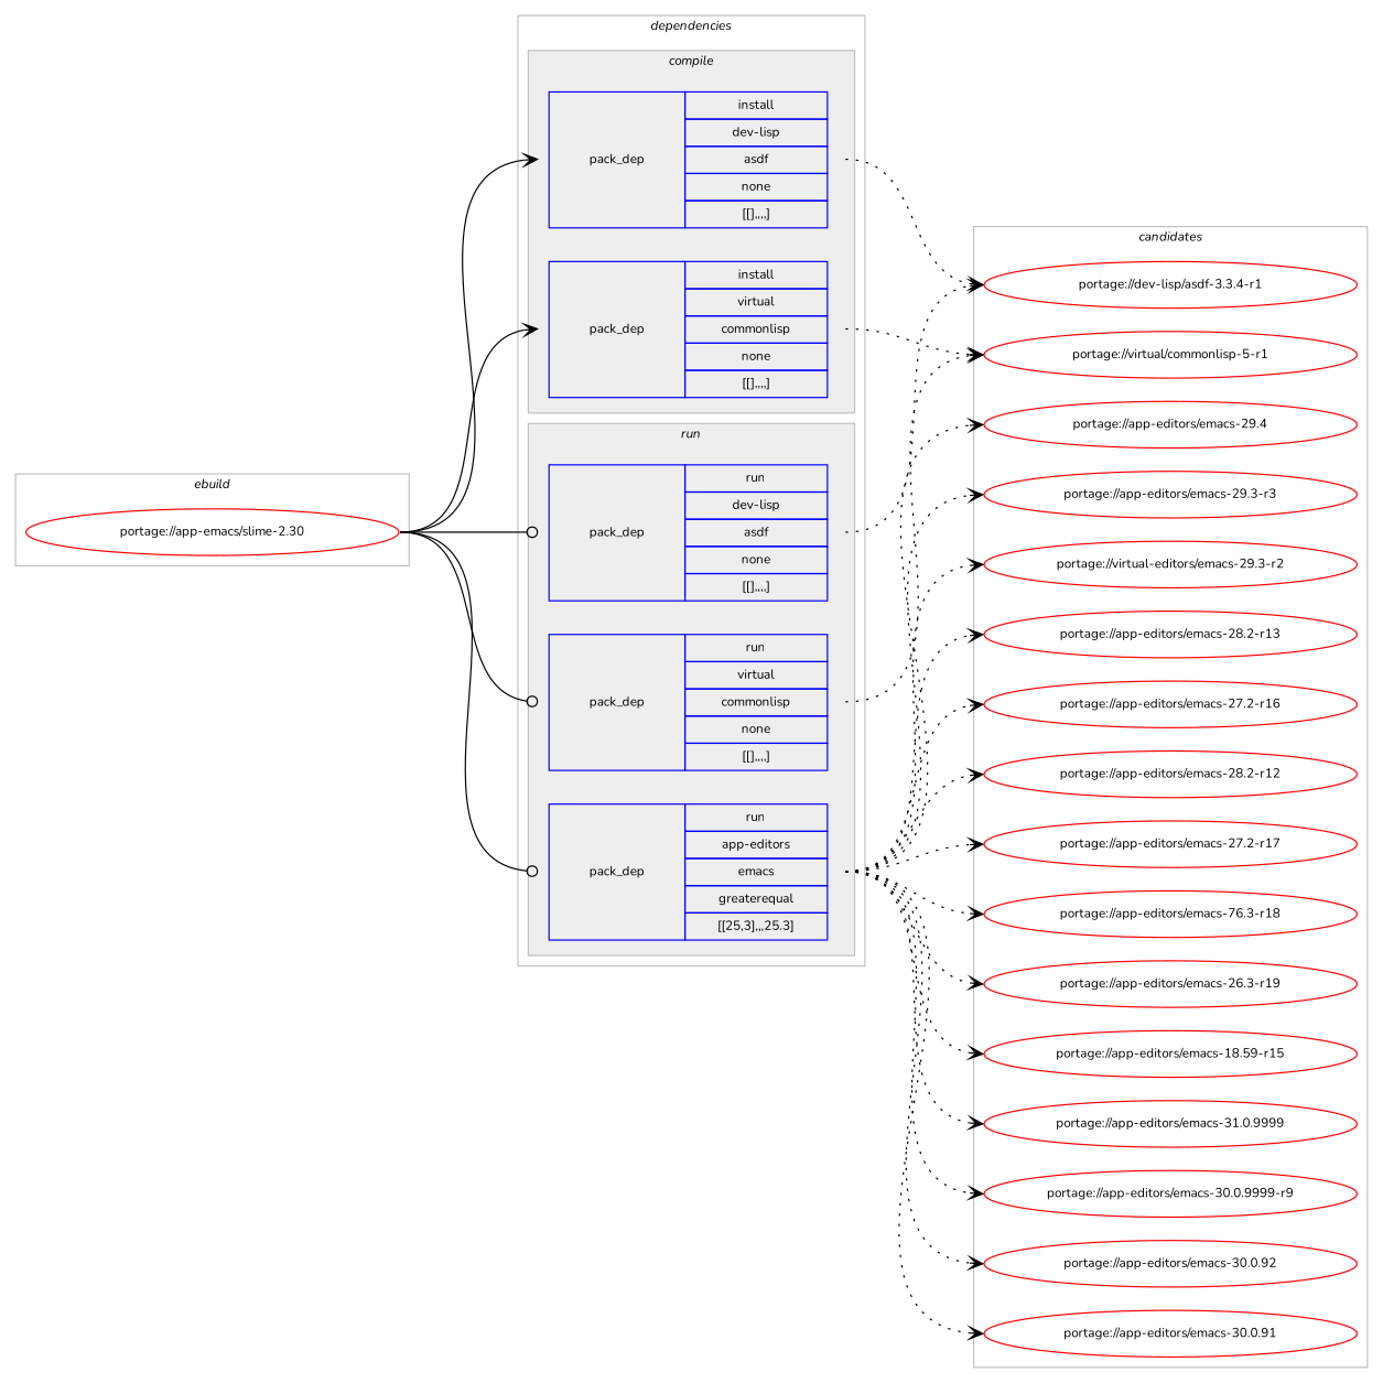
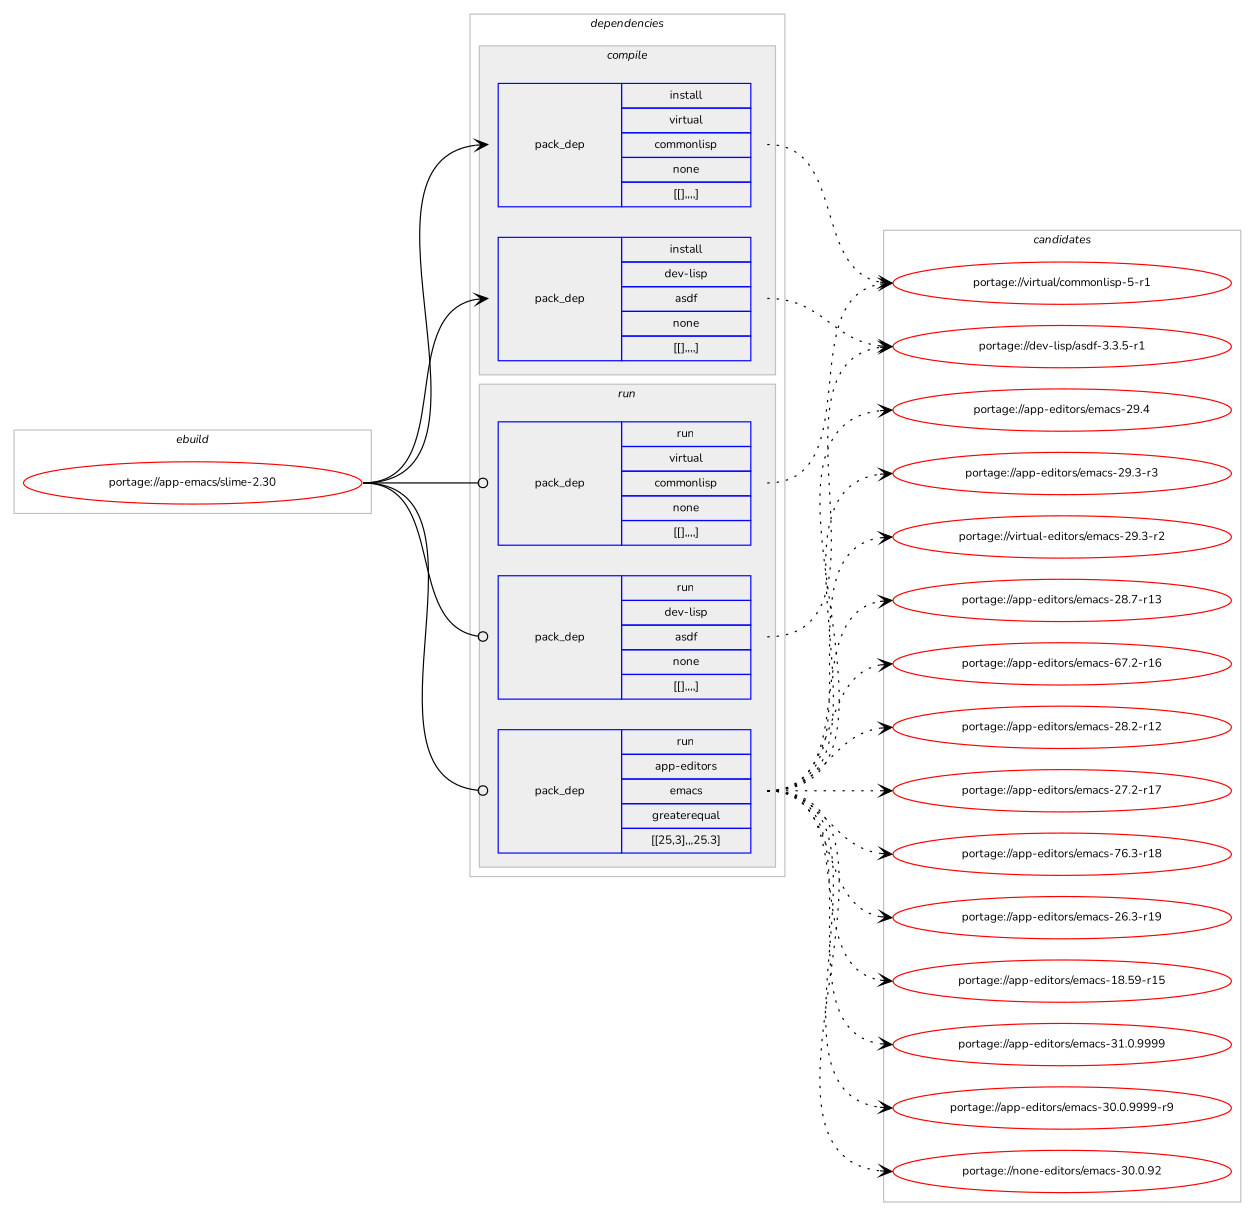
  digraph {
    compound=true
    concentrate=true
    fontname=Nunito
    fontsize=10
    newrank=true
    rankdir=LR
    ranksep=1.5
    node [color=red fontname=Nunito fontsize=10]
    edge [arrowhead=vee fontname=Nunito headport=w style=dotted tailport=e weight=100]
    n1 [label="portage://app-emacs/slime-2.30" width=4]
    n2 [color=blue label=<<TABLE BORDER="0" CELLBORDER="1" CELLSPACING="0" CELLPADDING="4" WIDTH="220"><TR><TD ROWSPAN="6" CELLPADDING="30">pack_dep</TD></TR><TR><TD WIDTH="110">install</TD></TR><TR><TD>dev-lisp</TD></TR><TR><TD>asdf</TD></TR><TR><TD>none</TD></TR><TR><TD>[[],,,,]</TD></TR></TABLE>> shape=none]
    n3 [color=blue label=<<TABLE BORDER="0" CELLBORDER="1" CELLSPACING="0" CELLPADDING="4" WIDTH="220"><TR><TD ROWSPAN="6" CELLPADDING="30">pack_dep</TD></TR><TR><TD WIDTH="110">install</TD></TR><TR><TD>virtual</TD></TR><TR><TD>commonlisp</TD></TR><TR><TD>none</TD></TR><TR><TD>[[],,,,]</TD></TR></TABLE>> shape=none]
    n4 [color=blue label=<<TABLE BORDER="0" CELLBORDER="1" CELLSPACING="0" CELLPADDING="4" WIDTH="220"><TR><TD ROWSPAN="6" CELLPADDING="30">pack_dep</TD></TR><TR><TD WIDTH="110">run</TD></TR><TR><TD>app-editors</TD></TR><TR><TD>emacs</TD></TR><TR><TD>greaterequal</TD></TR><TR><TD>[[25,3],,,25.3]</TD></TR></TABLE>> shape=none]
    n5 [color=blue label=<<TABLE BORDER="0" CELLBORDER="1" CELLSPACING="0" CELLPADDING="4" WIDTH="220"><TR><TD ROWSPAN="6" CELLPADDING="30">pack_dep</TD></TR><TR><TD WIDTH="110">run</TD></TR><TR><TD>dev-lisp</TD></TR><TR><TD>asdf</TD></TR><TR><TD>none</TD></TR><TR><TD>[[],,,,]</TD></TR></TABLE>> shape=none]
    n6 [color=blue label=<<TABLE BORDER="0" CELLBORDER="1" CELLSPACING="0" CELLPADDING="4" WIDTH="220"><TR><TD ROWSPAN="6" CELLPADDING="30">pack_dep</TD></TR><TR><TD WIDTH="110">run</TD></TR><TR><TD>virtual</TD></TR><TR><TD>commonlisp</TD></TR><TR><TD>none</TD></TR><TR><TD>[[],,,,]</TD></TR></TABLE>> shape=none]
-   n7 [label="portage://dev-lisp/asdf-3.3.4-r1" width=4]
+   n7 [label="portage://dev-lisp/asdf-3.3.5-r1" width=4]
    n8 [label="portage://virtual/commonlisp-5-r1" width=4]
    n9 [label="portage://app-editors/emacs-31.0.9999" width=4]
    n10 [label="portage://app-editors/emacs-30.0.9999-r9" width=4]
-   n11 [label="portage://app-editors/emacs-30.0.92" width=4]
-   n12 [label="portage://app-editors/emacs-30.0.91" width=4]
+   n11 [label="portage://none-editors/emacs-30.0.92" width=4]
    n13 [label="portage://app-editors/emacs-29.4" width=4]
    n14 [label="portage://app-editors/emacs-29.3-r3" width=4]
    n15 [label="portage://virtual-editors/emacs-29.3-r2" width=4]
-   n16 [label="portage://app-editors/emacs-28.2-r13" width=4]
+   n16 [label="portage://app-editors/emacs-28.7-r13" width=4]
    n17 [label="portage://app-editors/emacs-28.2-r12" width=4]
    n18 [label="portage://app-editors/emacs-27.2-r17" width=4]
-   n19 [label="portage://app-editors/emacs-27.2-r16" width=4]
+   n19 [label="portage://app-editors/emacs-67.2-r16" width=4]
    n20 [label="portage://app-editors/emacs-26.3-r19" width=4]
    n21 [label="portage://app-editors/emacs-76.3-r18" width=4]
    n22 [label="portage://app-editors/emacs-18.59-r15" width=4]
    subgraph cluster_1 {
      color=gray
      label=<<i>ebuild</i>>
      n1
    }
    subgraph cluster_2 {
      color=gray
      label=<<i>dependencies</i>>
      subgraph cluster_3 {
        color=gray
        fillcolor="#eeeeee"
        label=<<i>compile</i>>
        style=filled
        subgraph sub_4 {
          color=gray
          fillcolor="#eeeeee"
          label=<<i>compile</i>>
          style=filled
          n2
        }
        subgraph sub_5 {
          color=gray
          fillcolor="#eeeeee"
          label=<<i>compile</i>>
          style=filled
          n3
        }
      }
      subgraph cluster_6 {
        color=gray
        fillcolor="#eeeeee"
        label=<<i>compile and run</i>>
        style=filled
      }
      subgraph cluster_7 {
        color=gray
        fillcolor="#eeeeee"
        label=<<i>run</i>>
        style=filled
        subgraph sub_8 {
          color=gray
          fillcolor="#eeeeee"
          label=<<i>run</i>>
          style=filled
          n4
        }
        subgraph sub_9 {
          color=gray
          fillcolor="#eeeeee"
          label=<<i>run</i>>
          style=filled
          n5
        }
        subgraph sub_10 {
          color=gray
          fillcolor="#eeeeee"
          label=<<i>run</i>>
          style=filled
          n6
        }
      }
    }
    subgraph cluster_11 {
      color=gray
      label=<<i>candidates</i>>
      rank=same
      subgraph sub_12 {
        color=black
        label=<<i>candidates</i>>
        nodesep=1
        rank=same
        n7
      }
      subgraph sub_13 {
        color=black
        label=<<i>candidates</i>>
        nodesep=1
        rank=same
        n8
      }
      subgraph sub_14 {
        color=black
        label=<<i>candidates</i>>
        nodesep=1
        rank=same
        n9
        n10
        n11
-       n12
        n13
        n14
        n15
        n16
        n17
        n18
        n19
        n20
        n21
        n22
      }
      subgraph sub_15 {
        color=black
        label=<<i>candidates</i>>
        nodesep=1
        rank=same
        n7
      }
      subgraph sub_16 {
        color=black
        label=<<i>candidates</i>>
        nodesep=1
        rank=same
        n8
      }
    }
    n1 -> n2 [style=solid weight=20]
    n1 -> n3 [style=solid weight=20]
    n1 -> n4 [arrowhead=odot style=solid weight=20]
    n1 -> n5 [arrowhead=odot style=solid weight=20]
    n1 -> n6 [arrowhead=odot style=solid weight=20]
    n2 -> n7
    n3 -> n8
    n4 -> n9
    n4 -> n10
    n4 -> n11
-   n4 -> n12
    n4 -> n13
    n4 -> n14
    n4 -> n15
    n4 -> n16
    n4 -> n17
    n4 -> n18
    n4 -> n19
    n4 -> n20
    n4 -> n21
    n4 -> n22
    n5 -> n7
    n6 -> n8
  }
